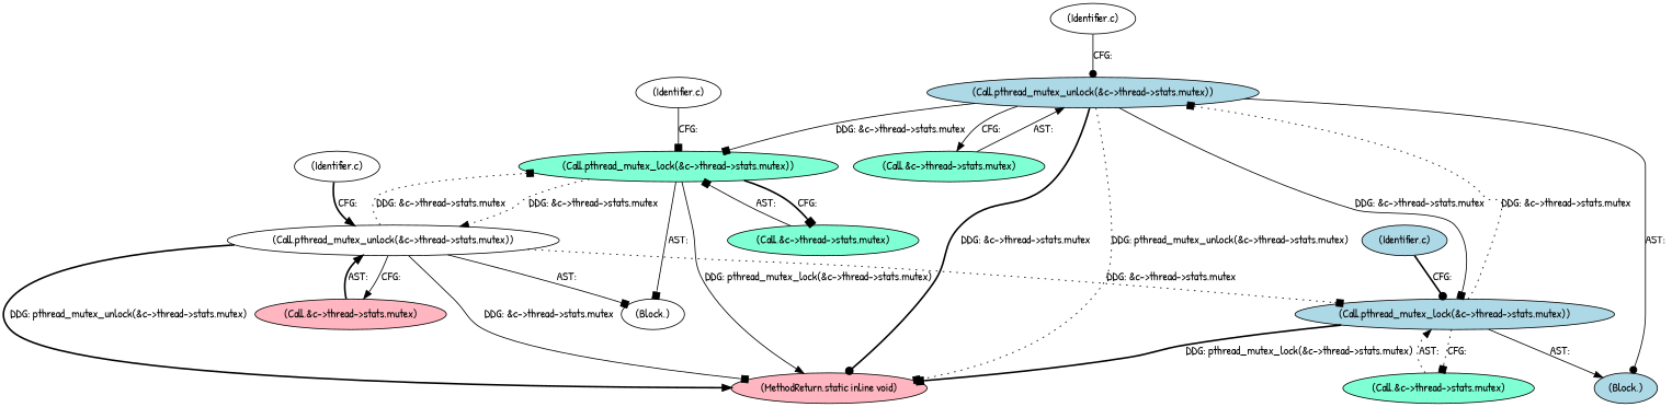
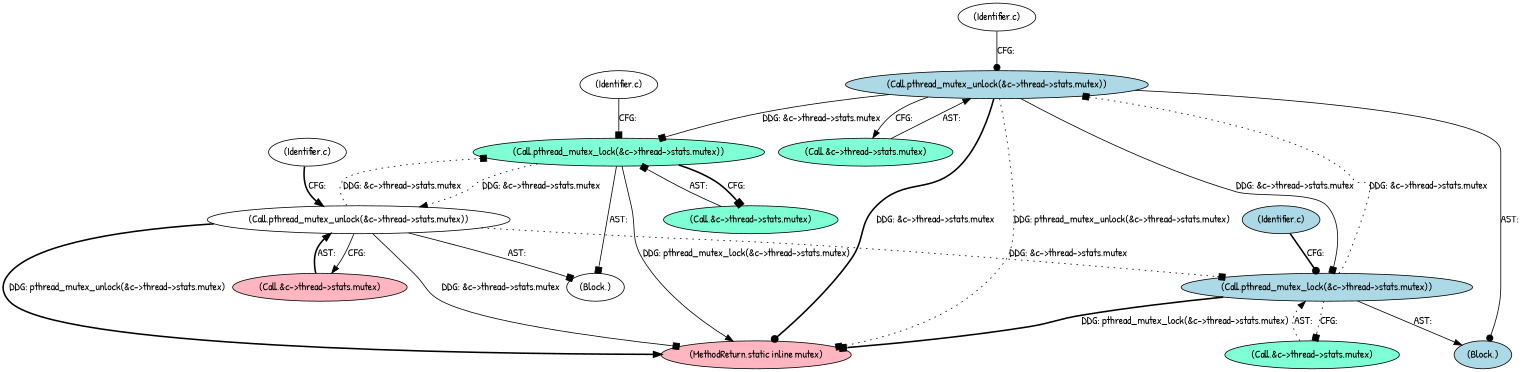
  digraph {
    fontname="Patrick Hand"
    node [style=filled fillcolor=white fontname="Patrick Hand"]
    edge [style=solid arrowhead=box fontname="Patrick Hand"]
    n1 [label="(Call,pthread_mutex_unlock(&c->thread->stats.mutex))" fillcolor=lightblue]
    n2 [label="(Call,pthread_mutex_lock(&c->thread->stats.mutex))" fillcolor=lightblue]
    n3 [label="(Call,pthread_mutex_lock(&c->thread->stats.mutex))" fillcolor=aquamarine]
    n4 [label="(Call,&c->thread->stats.mutex)" fillcolor=aquamarine]
    n5 [label="(Block,)" fillcolor=lightblue]
-   n6 [label="(MethodReturn,static inline void)" fillcolor=lightpink]
+   n6 [label="(MethodReturn,static inline mutex)" fillcolor=lightpink]
    n7 [label="(Call,&c->thread->stats.mutex)" fillcolor=aquamarine]
    n8 [label="(Call,pthread_mutex_unlock(&c->thread->stats.mutex))"]
    n9 [label="(Call,&c->thread->stats.mutex)" fillcolor=lightpink]
    n10 [label="(Block,)"]
    n11 [label="(Call,&c->thread->stats.mutex)" fillcolor=aquamarine]
    n12 [label="(Identifier,c)"]
    n13 [label="(Identifier,c)" fillcolor=lightblue]
    n14 [label="(Identifier,c)"]
    n15 [label="(Identifier,c)"]
    n1 -> n2 [label="DDG: &c->thread->stats.mutex"]
    n1 -> n3 [label="DDG: &c->thread->stats.mutex"]
    n1 -> n4 [label="CFG: " arrowhead=normal]
    n1 -> n5 [label="AST: " arrowhead=dot]
    n1 -> n6 [label="DDG: &c->thread->stats.mutex" style=bold arrowhead=dot]
    n1 -> n6 [label="DDG: pthread_mutex_unlock(&c->thread->stats.mutex)" style=dotted]
    n2 -> n1 [label="DDG: &c->thread->stats.mutex" style=dotted]
    n2 -> n5 [label="AST: " arrowhead=normal]
    n2 -> n6 [label="DDG: pthread_mutex_lock(&c->thread->stats.mutex)" style=bold]
    n2 -> n7 [label="CFG: " style=dotted]
    n3 -> n6 [label="DDG: pthread_mutex_lock(&c->thread->stats.mutex)" arrowhead=normal]
    n3 -> n8 [label="DDG: &c->thread->stats.mutex" style=dotted arrowhead=normal]
    n3 -> n10 [label="AST: "]
    n3 -> n11 [label="CFG: " style=bold]
    n4 -> n1 [label="AST: " arrowhead=normal]
    n7 -> n2 [label="AST: " style=dotted arrowhead=normal]
    n8 -> n2 [label="DDG: &c->thread->stats.mutex" style=dotted]
    n8 -> n3 [label="DDG: &c->thread->stats.mutex" style=dotted]
    n8 -> n6 [label="DDG: &c->thread->stats.mutex"]
    n8 -> n6 [label="DDG: pthread_mutex_unlock(&c->thread->stats.mutex)" style=bold arrowhead=normal]
    n8 -> n9 [label="CFG: " arrowhead=normal]
    n8 -> n10 [label="AST: "]
    n9 -> n8 [label="AST: " style=bold arrowhead=normal]
    n11 -> n3 [label="AST: "]
    n12 -> n8 [label="CFG: " style=bold arrowhead=normal]
    n13 -> n2 [label="CFG: " style=bold arrowhead=dot]
    n14 -> n3 [label="CFG: "]
    n15 -> n1 [label="CFG: " arrowhead=dot]
  }
